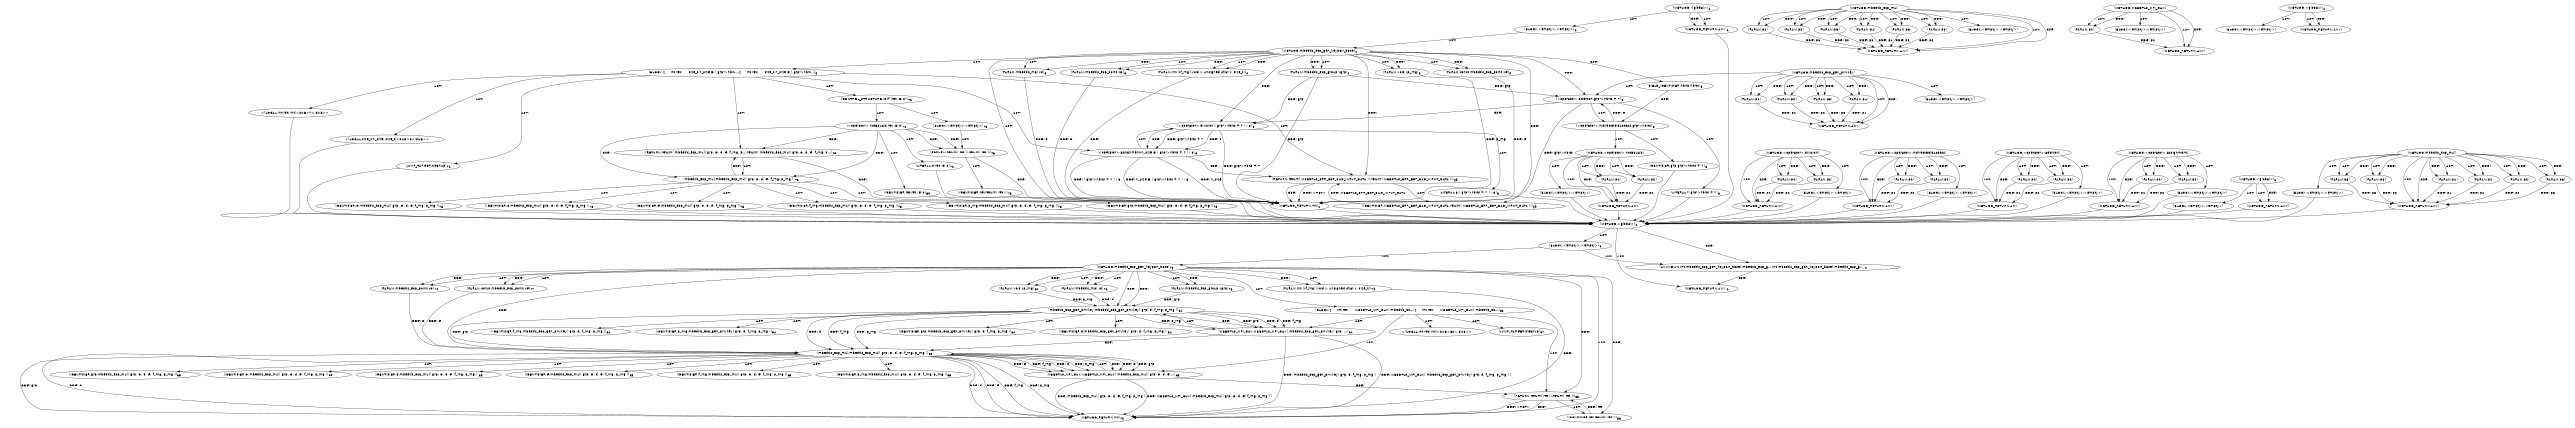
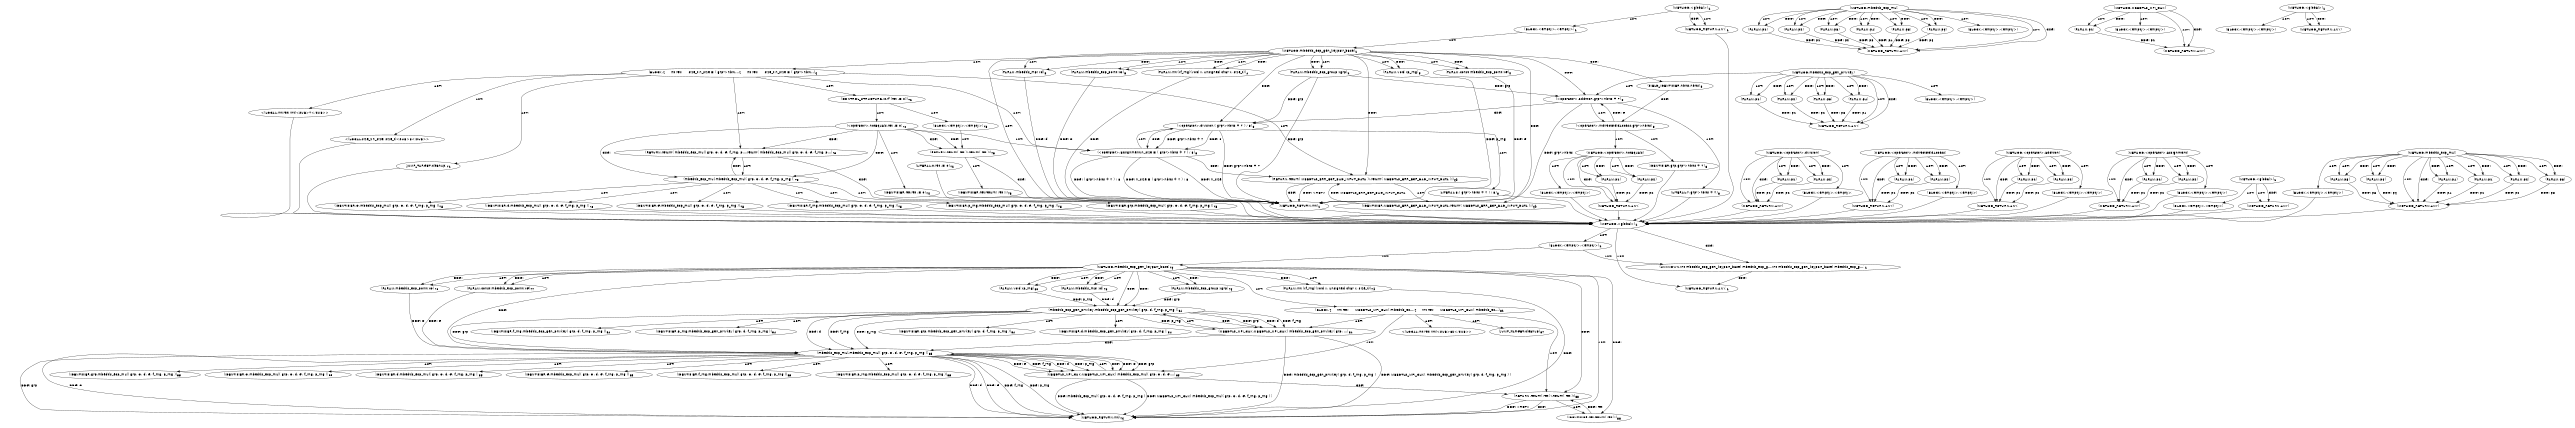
  digraph {
    fontname="DejaVu Sans"
    node [fontname="DejaVu Sans"]
    edge [fontname="DejaVu Sans"]
    n1 [label=<(METHOD,&lt;operator&gt;.notEquals)>]
    n2 [label=<(PARAM,p1)>]
    n3 [label=<(PARAM,p2)>]
    n4 [label=<(BLOCK,&lt;empty&gt;,&lt;empty&gt;)>]
    n5 [label=<(METHOD_RETURN,ANY)>]
    n6 [label=<(METHOD,&lt;global&gt;)<SUB>1</SUB>>]
    n7 [label=<(BLOCK,&lt;empty&gt;,&lt;empty&gt;)<SUB>1</SUB>>]
    n8 [label=<(UNKNOWN,int mbedtls_ecp_gen_keypair_base( mbedtls_ecp_g...,int mbedtls_ecp_gen_keypair_base( mbedtls_ecp_g...)<SUB>1</SUB>>]
    n9 [label=<(METHOD_RETURN,ANY)<SUB>1</SUB>>]
    n10 [label=<(METHOD,&lt;global&gt;)<SUB>1</SUB>>]
    n11 [label=<(BLOCK,&lt;empty&gt;,&lt;empty&gt;)<SUB>1</SUB>>]
    n12 [label=<(METHOD_RETURN,ANY)<SUB>1</SUB>>]
    n13 [label=<(METHOD,mbedtls_ecp_gen_keypair_base)<SUB>1</SUB>>]
    n14 [label=<(PARAM,mbedtls_ecp_group *grp)<SUB>1</SUB>>]
    n15 [label=<(PARAM,const mbedtls_ecp_point *G)<SUB>2</SUB>>]
    n16 [label=<(PARAM,mbedtls_mpi *d)<SUB>3</SUB>>]
    n17 [label=<(PARAM,mbedtls_ecp_point *Q)<SUB>3</SUB>>]
    n18 [label=<(PARAM,int (*f_rng)(void *, unsigned char *, size_t))<SUB>4</SUB>>]
    n19 [label=<(PARAM,void *p_rng)<SUB>5</SUB>>]
    n20 [label=<(BLOCK,{     int ret;      size_t n_size = ( grp-&gt;nbit...,{     int ret;      size_t n_size = ( grp-&gt;nbit...)<SUB>6</SUB>>]
    n21 [label=<(&lt;operator&gt;.division,( grp-&gt;nbits + 7 ) / 8)<SUB>8</SUB>>]
    n22 [label=<(&lt;operator&gt;.addition,grp-&gt;nbits + 7)<SUB>8</SUB>>]
    n23 [label=<(FIELD_IDENTIFIER,nbits,nbits)<SUB>8</SUB>>]
    n24 [label=<(RETURN,return( MBEDTLS_ERR_ECP_BAD_INPUT_DATA );,return( MBEDTLS_ERR_ECP_BAD_INPUT_DATA );)<SUB>69</SUB>>]
    n25 [label=<(IDENTIFIER,MBEDTLS_ERR_ECP_BAD_INPUT_DATA,return( MBEDTLS_ERR_ECP_BAD_INPUT_DATA );)<SUB>69</SUB>>]
    n26 [label=<(METHOD_RETURN,int)<SUB>1</SUB>>]
    n27 [label="<(LOCAL,int ret: int)<SUB>7</SUB>>"]
    n28 [label="<(LOCAL,size_t n_size: size_t)<SUB>8</SUB>>"]
    n29 [label=<(&lt;operator&gt;.assignment,n_size = ( grp-&gt;nbits + 7 ) / 8)<SUB>8</SUB>>]
    n30 [label=<(JUMP_TARGET,cleanup)<SUB>71</SUB>>]
    n31 [label=<(CONTROL_STRUCTURE,IF,if (ret != 0))<SUB>72</SUB>>]
    n32 [label=<(RETURN,return( mbedtls_ecp_mul( grp, Q, d, G, f_rng, p...,return( mbedtls_ecp_mul( grp, Q, d, G, f_rng, p...)<SUB>75</SUB>>]
    n33 [label=<(LITERAL,8,( grp-&gt;nbits + 7 ) / 8)<SUB>8</SUB>>]
    n34 [label=<(&lt;operator&gt;.indirectFieldAccess,grp-&gt;nbits)<SUB>8</SUB>>]
    n35 [label=<(LITERAL,7,grp-&gt;nbits + 7)<SUB>8</SUB>>]
    n36 [label=<(&lt;operator&gt;.notEquals,ret != 0)<SUB>72</SUB>>]
    n37 [label=<(BLOCK,&lt;empty&gt;,&lt;empty&gt;)<SUB>73</SUB>>]
    n38 [label=<(mbedtls_ecp_mul,mbedtls_ecp_mul( grp, Q, d, G, f_rng, p_rng ))<SUB>75</SUB>>]
    n39 [label=<(IDENTIFIER,grp,grp-&gt;nbits + 7)<SUB>8</SUB>>]
-   n40 [label=<(IDENTIFIER,ret,ret != 0)<SUB>52</SUB>>]
+   n40 [label=<(IDENTIFIER,ret,ret != 0)<SUB>72</SUB>>]
    n41 [label=<(LITERAL,0,ret != 0)<SUB>72</SUB>>]
    n42 [label=<(RETURN,return( ret );,return( ret );)<SUB>73</SUB>>]
    n43 [label=<(IDENTIFIER,ret,return( ret );)<SUB>73</SUB>>]
    n44 [label=<(IDENTIFIER,grp,mbedtls_ecp_mul( grp, Q, d, G, f_rng, p_rng ))<SUB>75</SUB>>]
    n45 [label=<(IDENTIFIER,Q,mbedtls_ecp_mul( grp, Q, d, G, f_rng, p_rng ))<SUB>75</SUB>>]
    n46 [label=<(IDENTIFIER,d,mbedtls_ecp_mul( grp, Q, d, G, f_rng, p_rng ))<SUB>75</SUB>>]
    n47 [label=<(IDENTIFIER,G,mbedtls_ecp_mul( grp, Q, d, G, f_rng, p_rng ))<SUB>75</SUB>>]
    n48 [label=<(IDENTIFIER,f_rng,mbedtls_ecp_mul( grp, Q, d, G, f_rng, p_rng ))<SUB>75</SUB>>]
    n49 [label=<(IDENTIFIER,p_rng,mbedtls_ecp_mul( grp, Q, d, G, f_rng, p_rng ))<SUB>75</SUB>>]
    n50 [label=<(METHOD,&lt;operator&gt;.division)>]
    n51 [label=<(PARAM,p1)>]
    n52 [label=<(PARAM,p2)>]
    n53 [label=<(BLOCK,&lt;empty&gt;,&lt;empty&gt;)>]
    n54 [label=<(METHOD_RETURN,ANY)>]
    n55 [label=<(METHOD,&lt;operator&gt;.indirectFieldAccess)>]
    n56 [label=<(PARAM,p1)>]
    n57 [label=<(PARAM,p2)>]
    n58 [label=<(BLOCK,&lt;empty&gt;,&lt;empty&gt;)>]
    n59 [label=<(METHOD_RETURN,ANY)>]
    n60 [label=<(METHOD,&lt;operator&gt;.addition)>]
    n61 [label=<(PARAM,p1)>]
    n62 [label=<(PARAM,p2)>]
    n63 [label=<(BLOCK,&lt;empty&gt;,&lt;empty&gt;)>]
    n64 [label=<(METHOD_RETURN,ANY)>]
    n65 [label=<(METHOD,&lt;operator&gt;.assignment)>]
    n66 [label=<(PARAM,p1)>]
    n67 [label=<(PARAM,p2)>]
    n68 [label=<(BLOCK,&lt;empty&gt;,&lt;empty&gt;)>]
    n69 [label=<(METHOD_RETURN,ANY)>]
    n70 [label=<(METHOD,&lt;global&gt;)<SUB>1</SUB>>]
    n71 [label=<(BLOCK,&lt;empty&gt;,&lt;empty&gt;)>]
    n72 [label=<(METHOD_RETURN,ANY)>]
    n73 [label=<(METHOD,mbedtls_ecp_mul)>]
    n74 [label=<(PARAM,p1)>]
    n75 [label=<(PARAM,p2)>]
    n76 [label=<(PARAM,p3)>]
    n77 [label=<(PARAM,p4)>]
    n78 [label=<(PARAM,p5)>]
    n79 [label=<(PARAM,p6)>]
    n80 [label=<(BLOCK,&lt;empty&gt;,&lt;empty&gt;)>]
    n81 [label=<(METHOD_RETURN,ANY)>]
    n82 [label=<(METHOD,mbedtls_ecp_gen_keypair_base)<SUB>76</SUB>>]
    n83 [label=<(PARAM,mbedtls_ecp_group *grp)<SUB>76</SUB>>]
    n84 [label=<(PARAM,const mbedtls_ecp_point *G)<SUB>77</SUB>>]
    n85 [label=<(PARAM,mbedtls_mpi *d)<SUB>78</SUB>>]
    n86 [label=<(PARAM,mbedtls_ecp_point *Q)<SUB>78</SUB>>]
    n87 [label=<(PARAM,int (*f_rng)(void *, unsigned char *, size_t))<SUB>79</SUB>>]
    n88 [label=<(PARAM,void *p_rng)<SUB>80</SUB>>]
    n89 [label=<(BLOCK,{     int ret;      MBEDTLS_MPI_CHK( mbedtls_ec...,{     int ret;      MBEDTLS_MPI_CHK( mbedtls_ec...)<SUB>81</SUB>>]
    n90 [label=<(mbedtls_ecp_gen_privkey,mbedtls_ecp_gen_privkey( grp, d, f_rng, p_rng ))<SUB>84</SUB>>]
    n91 [label=<(mbedtls_ecp_mul,mbedtls_ecp_mul( grp, Q, d, G, f_rng, p_rng ))<SUB>85</SUB>>]
    n92 [label=<(RETURN,return( ret );,return( ret );)<SUB>88</SUB>>]
    n93 [label=<(IDENTIFIER,ret,return( ret );)<SUB>88</SUB>>]
    n94 [label=<(METHOD_RETURN,int)<SUB>76</SUB>>]
    n95 [label="<(LOCAL,int ret: int)<SUB>82</SUB>>"]
    n96 [label=<(MBEDTLS_MPI_CHK,MBEDTLS_MPI_CHK( mbedtls_ecp_gen_privkey( grp, ...)<SUB>84</SUB>>]
    n97 [label=<(MBEDTLS_MPI_CHK,MBEDTLS_MPI_CHK( mbedtls_ecp_mul( grp, Q, d, G,...)<SUB>85</SUB>>]
    n98 [label=<(JUMP_TARGET,cleanup)<SUB>87</SUB>>]
    n99 [label=<(IDENTIFIER,grp,mbedtls_ecp_gen_privkey( grp, d, f_rng, p_rng ))<SUB>84</SUB>>]
    n100 [label=<(IDENTIFIER,d,mbedtls_ecp_gen_privkey( grp, d, f_rng, p_rng ))<SUB>84</SUB>>]
    n101 [label=<(IDENTIFIER,f_rng,mbedtls_ecp_gen_privkey( grp, d, f_rng, p_rng ))<SUB>84</SUB>>]
    n102 [label=<(IDENTIFIER,p_rng,mbedtls_ecp_gen_privkey( grp, d, f_rng, p_rng ))<SUB>84</SUB>>]
    n103 [label=<(IDENTIFIER,grp,mbedtls_ecp_mul( grp, Q, d, G, f_rng, p_rng ))<SUB>85</SUB>>]
    n104 [label=<(IDENTIFIER,Q,mbedtls_ecp_mul( grp, Q, d, G, f_rng, p_rng ))<SUB>85</SUB>>]
    n105 [label=<(IDENTIFIER,d,mbedtls_ecp_mul( grp, Q, d, G, f_rng, p_rng ))<SUB>85</SUB>>]
    n106 [label=<(IDENTIFIER,G,mbedtls_ecp_mul( grp, Q, d, G, f_rng, p_rng ))<SUB>85</SUB>>]
    n107 [label=<(IDENTIFIER,f_rng,mbedtls_ecp_mul( grp, Q, d, G, f_rng, p_rng ))<SUB>85</SUB>>]
    n108 [label=<(IDENTIFIER,p_rng,mbedtls_ecp_mul( grp, Q, d, G, f_rng, p_rng ))<SUB>85</SUB>>]
    n109 [label=<(METHOD,mbedtls_ecp_gen_privkey)>]
    n110 [label=<(PARAM,p1)>]
    n111 [label=<(PARAM,p2)>]
    n112 [label=<(PARAM,p3)>]
    n113 [label=<(PARAM,p4)>]
    n114 [label=<(BLOCK,&lt;empty&gt;,&lt;empty&gt;)>]
    n115 [label=<(METHOD_RETURN,ANY)>]
    n116 [label=<(METHOD,mbedtls_ecp_mul)>]
    n117 [label=<(PARAM,p1)>]
    n118 [label=<(PARAM,p2)>]
    n119 [label=<(PARAM,p3)>]
    n120 [label=<(PARAM,p4)>]
    n121 [label=<(PARAM,p5)>]
    n122 [label=<(PARAM,p6)>]
    n123 [label=<(BLOCK,&lt;empty&gt;,&lt;empty&gt;)>]
    n124 [label=<(METHOD_RETURN,ANY)>]
    n125 [label=<(METHOD,MBEDTLS_MPI_CHK)>]
    n126 [label=<(PARAM,p1)>]
    n127 [label=<(BLOCK,&lt;empty&gt;,&lt;empty&gt;)>]
    n128 [label=<(METHOD_RETURN,ANY)>]
    n129 [label=<(METHOD,&lt;global&gt;)<SUB>1</SUB>>]
    n130 [label=<(BLOCK,&lt;empty&gt;,&lt;empty&gt;)>]
    n131 [label=<(METHOD_RETURN,ANY)>]
    n1 -> n2 [label="AST: "]
    n1 -> n2 [label="DDG: "]
    n1 -> n3 [label="AST: "]
    n1 -> n3 [label="DDG: "]
    n1 -> n4 [label="AST: "]
    n1 -> n5 [label="AST: "]
    n1 -> n5 [label="CFG: "]
    n2 -> n5 [label="DDG: p1"]
    n3 -> n5 [label="DDG: p2"]
    n4 -> n6
    n5 -> n6
    n6 -> n7 [label="AST: "]
    n6 -> n8 [label="CFG: "]
    n6 -> n9 [label="AST: "]
    n7 -> n8 [label="AST: "]
    n7 -> n82 [label="AST: "]
    n8 -> n9 [label="CFG: "]
    n10 -> n11 [label="AST: "]
    n10 -> n12 [label="AST: "]
    n10 -> n12 [label="CFG: "]
    n11 -> n13 [label="AST: "]
    n12 -> n6
    n13 -> n14 [label="AST: "]
    n13 -> n14 [label="DDG: "]
    n13 -> n15 [label="AST: "]
    n13 -> n15 [label="DDG: "]
    n13 -> n16 [label="AST: "]
    n13 -> n16 [label="DDG: "]
    n13 -> n17 [label="AST: "]
    n13 -> n17 [label="DDG: "]
    n13 -> n18 [label="AST: "]
    n13 -> n18 [label="DDG: "]
    n13 -> n19 [label="AST: "]
    n13 -> n19 [label="DDG: "]
    n13 -> n20 [label="AST: "]
    n13 -> n21 [label="DDG: "]
    n13 -> n22 [label="DDG: "]
    n13 -> n23 [label="CFG: "]
    n13 -> n24 [label="DDG: "]
    n13 -> n25 [label="DDG: "]
    n13 -> n26 [label="AST: "]
    n14 -> n21 [label="DDG: grp"]
    n14 -> n22 [label="DDG: grp"]
    n14 -> n26 [label="DDG: grp"]
    n15 -> n26 [label="DDG: G"]
    n16 -> n26 [label="DDG: d"]
    n17 -> n26 [label="DDG: Q"]
    n18 -> n26 [label="DDG: "]
    n19 -> n26 [label="DDG: p_rng"]
    n20 -> n24 [label="AST: "]
    n20 -> n27 [label="AST: "]
    n20 -> n28 [label="AST: "]
    n20 -> n29 [label="AST: "]
    n20 -> n30 [label="AST: "]
    n20 -> n31 [label="AST: "]
    n20 -> n32 [label="AST: "]
    n21 -> n26 [label="DDG: grp-&gt;nbits + 7"]
    n21 -> n29 [label="CFG: "]
    n21 -> n29 [label="DDG: grp-&gt;nbits + 7"]
    n21 -> n29 [label="DDG: 8"]
    n21 -> n33 [label="AST: "]
    n22 -> n21 [label="CFG: "]
    n22 -> n26 [label="DDG: grp-&gt;nbits"]
    n22 -> n34 [label="AST: "]
    n22 -> n35 [label="AST: "]
    n23 -> n34 [label="CFG: "]
    n24 -> n25 [label="AST: "]
    n24 -> n26 [label="CFG: "]
    n24 -> n26 [label="DDG: &lt;RET&gt;"]
    n25 -> n24 [label="DDG: MBEDTLS_ERR_ECP_BAD_INPUT_DATA"]
    n26 -> n6
    n27 -> n6
    n28 -> n6
    n29 -> n21 [label="AST: "]
    n29 -> n24 [label="CFG: "]
    n29 -> n26 [label="DDG: n_size"]
    n29 -> n26 [label="DDG: ( grp-&gt;nbits + 7 ) / 8"]
    n29 -> n26 [label="DDG: n_size = ( grp-&gt;nbits + 7 ) / 8"]
    n30 -> n6
    n31 -> n36 [label="AST: "]
    n31 -> n37 [label="AST: "]
    n32 -> n26 [label="CFG: "]
    n32 -> n38 [label="AST: "]
    n33 -> n6
    n34 -> n1 [label="AST: "]
    n34 -> n22 [label="DDG: G"]
    n34 -> n39 [label="AST: "]
    n35 -> n6
    n36 -> n32 [label="CDG: "]
    n36 -> n38 [label="CFG: "]
    n36 -> n38 [label="CDG: "]
    n36 -> n40 [label="AST: "]
-   n36 -> n41 [label="AST: "]
+   n36 -> n29 [label="AST: "]
    n36 -> n42 [label="CFG: "]
    n36 -> n42 [label="CDG: "]
    n37 -> n42 [label="AST: "]
    n38 -> n32 [label="CFG: "]
    n38 -> n44 [label="AST: "]
    n38 -> n45 [label="AST: "]
    n38 -> n46 [label="AST: "]
    n38 -> n47 [label="AST: "]
    n38 -> n48 [label="AST: "]
    n38 -> n49 [label="AST: "]
    n39 -> n6
    n40 -> n6
    n41 -> n6
    n42 -> n26 [label="CFG: "]
    n42 -> n43 [label="AST: "]
    n43 -> n6
    n44 -> n6
    n45 -> n6
    n46 -> n6
    n47 -> n6
    n48 -> n6
    n49 -> n6
    n50 -> n51 [label="AST: "]
    n50 -> n51 [label="DDG: "]
    n50 -> n52 [label="AST: "]
    n50 -> n52 [label="DDG: "]
    n50 -> n53 [label="AST: "]
    n50 -> n54 [label="AST: "]
    n50 -> n54 [label="CFG: "]
    n51 -> n54 [label="DDG: p1"]
    n52 -> n54 [label="DDG: p2"]
    n53 -> n6
    n54 -> n6
    n55 -> n56 [label="AST: "]
    n55 -> n56 [label="DDG: "]
    n55 -> n57 [label="AST: "]
    n55 -> n57 [label="DDG: "]
    n55 -> n58 [label="AST: "]
    n55 -> n59 [label="AST: "]
    n55 -> n59 [label="CFG: "]
    n56 -> n59 [label="DDG: p1"]
    n57 -> n59 [label="DDG: p2"]
    n58 -> n6
    n59 -> n6
    n60 -> n61 [label="AST: "]
    n60 -> n61 [label="DDG: "]
    n60 -> n62 [label="AST: "]
    n60 -> n62 [label="DDG: "]
    n60 -> n63 [label="AST: "]
    n60 -> n64 [label="AST: "]
    n60 -> n64 [label="CFG: "]
    n61 -> n64 [label="DDG: p1"]
    n62 -> n64 [label="DDG: p2"]
    n63 -> n6
    n64 -> n6
    n65 -> n66 [label="AST: "]
    n65 -> n66 [label="DDG: "]
    n65 -> n67 [label="AST: "]
    n65 -> n67 [label="DDG: "]
    n65 -> n68 [label="AST: "]
    n65 -> n69 [label="AST: "]
    n65 -> n69 [label="CFG: "]
    n66 -> n69 [label="DDG: p1"]
    n67 -> n69 [label="DDG: p2"]
    n68 -> n6
    n69 -> n6
    n70 -> n71 [label="AST: "]
    n70 -> n72 [label="AST: "]
    n70 -> n72 [label="CFG: "]
    n71 -> n6
    n72 -> n6
    n73 -> n74 [label="AST: "]
    n73 -> n74 [label="DDG: "]
    n73 -> n75 [label="AST: "]
    n73 -> n75 [label="DDG: "]
    n73 -> n76 [label="AST: "]
    n73 -> n76 [label="DDG: "]
    n73 -> n77 [label="AST: "]
    n73 -> n77 [label="DDG: "]
    n73 -> n78 [label="AST: "]
    n73 -> n78 [label="DDG: "]
    n73 -> n79 [label="AST: "]
    n73 -> n79 [label="DDG: "]
    n73 -> n80 [label="AST: "]
    n73 -> n81 [label="AST: "]
    n73 -> n81 [label="CFG: "]
    n74 -> n81 [label="DDG: p1"]
    n75 -> n81 [label="DDG: p2"]
    n76 -> n81 [label="DDG: p3"]
    n77 -> n81 [label="DDG: p4"]
    n78 -> n81 [label="DDG: p5"]
    n79 -> n81 [label="DDG: p6"]
    n80 -> n6
    n81 -> n6
    n82 -> n83 [label="AST: "]
    n82 -> n83 [label="DDG: "]
    n82 -> n84 [label="AST: "]
    n82 -> n84 [label="DDG: "]
    n82 -> n85 [label="AST: "]
    n82 -> n85 [label="DDG: "]
    n82 -> n86 [label="AST: "]
    n82 -> n86 [label="DDG: "]
    n82 -> n87 [label="AST: "]
    n82 -> n87 [label="DDG: "]
    n82 -> n88 [label="AST: "]
    n82 -> n88 [label="DDG: "]
    n82 -> n89 [label="AST: "]
    n82 -> n90 [label="CFG: "]
    n82 -> n90 [label="DDG: "]
    n82 -> n91 [label="DDG: "]
    n82 -> n92 [label="DDG: "]
    n82 -> n93 [label="DDG: "]
    n82 -> n94 [label="AST: "]
    n83 -> n90 [label="DDG: grp"]
    n84 -> n91 [label="DDG: G"]
    n85 -> n90 [label="DDG: d"]
    n86 -> n91 [label="DDG: Q"]
    n87 -> n94 [label="DDG: "]
    n88 -> n90 [label="DDG: p_rng"]
    n89 -> n92 [label="AST: "]
    n89 -> n95 [label="AST: "]
    n89 -> n96 [label="AST: "]
    n89 -> n97 [label="AST: "]
    n89 -> n98 [label="AST: "]
    n90 -> n91 [label="DDG: grp"]
    n90 -> n91 [label="DDG: d"]
    n90 -> n91 [label="DDG: f_rng"]
    n90 -> n91 [label="DDG: p_rng"]
    n90 -> n96 [label="CFG: "]
    n90 -> n96 [label="DDG: grp"]
    n90 -> n96 [label="DDG: d"]
    n90 -> n96 [label="DDG: f_rng"]
    n90 -> n96 [label="DDG: p_rng"]
    n90 -> n99 [label="AST: "]
    n90 -> n100 [label="AST: "]
    n90 -> n101 [label="AST: "]
    n90 -> n102 [label="AST: "]
    n91 -> n94 [label="DDG: grp"]
    n91 -> n94 [label="DDG: Q"]
    n91 -> n94 [label="DDG: d"]
    n91 -> n94 [label="DDG: G"]
    n91 -> n94 [label="DDG: f_rng"]
    n91 -> n94 [label="DDG: p_rng"]
    n91 -> n97 [label="CFG: "]
    n91 -> n97 [label="DDG: Q"]
    n91 -> n97 [label="DDG: grp"]
    n91 -> n97 [label="DDG: G"]
    n91 -> n97 [label="DDG: f_rng"]
    n91 -> n97 [label="DDG: d"]
    n91 -> n97 [label="DDG: p_rng"]
    n91 -> n103 [label="AST: "]
    n91 -> n104 [label="AST: "]
    n91 -> n105 [label="AST: "]
    n91 -> n106 [label="AST: "]
    n91 -> n107 [label="AST: "]
    n91 -> n108 [label="AST: "]
    n92 -> n93 [label="AST: "]
    n92 -> n94 [label="CFG: "]
    n92 -> n94 [label="DDG: &lt;RET&gt;"]
    n93 -> n92 [label="DDG: ret"]
    n96 -> n90 [label="AST: "]
    n96 -> n91 [label="CFG: "]
    n96 -> n94 [label="DDG: mbedtls_ecp_gen_privkey( grp, d, f_rng, p_rng )"]
    n96 -> n94 [label="DDG: MBEDTLS_MPI_CHK( mbedtls_ecp_gen_privkey( grp, d, f_rng, p_rng ) )"]
    n97 -> n91 [label="AST: "]
    n97 -> n92 [label="CFG: "]
    n97 -> n94 [label="DDG: mbedtls_ecp_mul( grp, Q, d, G, f_rng, p_rng )"]
    n97 -> n94 [label="DDG: MBEDTLS_MPI_CHK( mbedtls_ecp_mul( grp, Q, d, G, f_rng, p_rng ) )"]
    n109 -> n22 [label="AST: "]
    n109 -> n110 [label="AST: "]
    n109 -> n110 [label="DDG: "]
    n109 -> n111 [label="AST: "]
    n109 -> n111 [label="DDG: "]
    n109 -> n112 [label="AST: "]
    n109 -> n112 [label="DDG: "]
    n109 -> n113 [label="AST: "]
    n109 -> n113 [label="DDG: "]
    n109 -> n114 [label="AST: "]
    n109 -> n115 [label="AST: "]
    n109 -> n115 [label="CFG: "]
    n110 -> n115 [label="DDG: p1"]
    n111 -> n115 [label="DDG: p2"]
    n112 -> n115 [label="DDG: p3"]
    n113 -> n115 [label="DDG: p4"]
    n116 -> n117 [label="AST: "]
    n116 -> n117 [label="DDG: "]
    n116 -> n118 [label="AST: "]
    n116 -> n118 [label="DDG: "]
    n116 -> n119 [label="AST: "]
    n116 -> n119 [label="DDG: "]
    n116 -> n120 [label="AST: "]
    n116 -> n120 [label="DDG: "]
    n116 -> n121 [label="AST: "]
    n116 -> n121 [label="DDG: "]
    n116 -> n122 [label="AST: "]
    n116 -> n122 [label="DDG: "]
    n116 -> n123 [label="AST: "]
    n116 -> n124 [label="AST: "]
    n116 -> n124 [label="CFG: "]
    n117 -> n124 [label="DDG: p1"]
    n118 -> n124 [label="DDG: p2"]
    n119 -> n124 [label="DDG: p3"]
    n120 -> n124 [label="DDG: p4"]
    n121 -> n124 [label="DDG: p5"]
    n122 -> n124 [label="DDG: p6"]
    n125 -> n126 [label="AST: "]
    n125 -> n126 [label="DDG: "]
    n125 -> n127 [label="AST: "]
    n125 -> n128 [label="AST: "]
    n125 -> n128 [label="CFG: "]
    n126 -> n128 [label="DDG: p1"]
    n129 -> n130 [label="AST: "]
    n129 -> n131 [label="AST: "]
    n129 -> n131 [label="CFG: "]
  }
